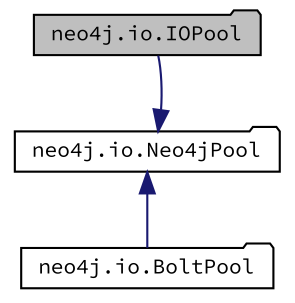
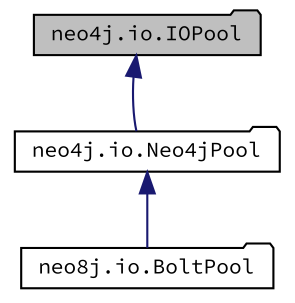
  digraph {
    fontname="Source Code Pro"
    node [color=black fillcolor=white fontname="Source Code Pro" fontsize=10 shape=folder style=filled]
    edge [color=midnightblue dir=back fontname="Source Code Pro" fontsize=10 labelfontname=Helvetica labelfontsize=10 style=solid]
    n1 [fillcolor=grey75 fontcolor=black height=0.2 label="neo4j.io.IOPool" width=0.4]
    n2 [height=0.2 label="neo4j.io.Neo4jPool" width=0.4]
-   n3 [height=0.2 label="neo4j.io.BoltPool" width=0.4]
-   n2 -> n1
+   n3 [height=0.2 label="neo8j.io.BoltPool" width=0.4]
+   n1 -> n2
    n2 -> n3
  }
